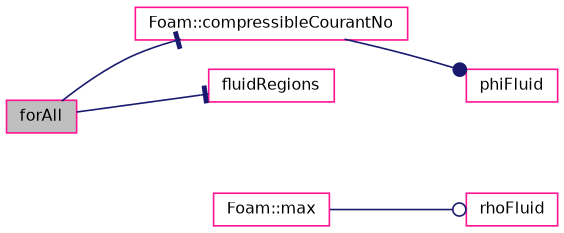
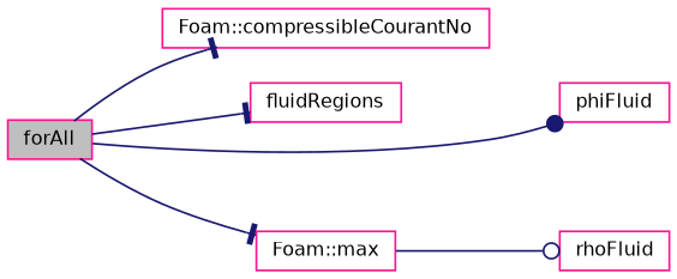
  digraph {
    rankdir=LR
    node [color=deeppink fontname=Helvetica fontsize=10 shape=record]
    edge [arrowhead=tee color=midnightblue fontname=Helvetica fontsize=10 labelfontname=Helvetica labelfontsize=10 style=solid]
    n1 [fillcolor=grey75 fontcolor=black height=0.2 label=forAll style=filled width=0.4]
    n2 [height=0.2 label="Foam::compressibleCourantNo" width=0.4]
    n3 [height=0.2 label=fluidRegions width=0.4]
    n4 [height=0.2 label="Foam::max" width=0.4]
    n5 [height=0.2 label=phiFluid width=0.4]
    n6 [height=0.2 label=rhoFluid width=0.4]
    n1 -> n2
    n1 -> n3
-   n2 -> n5 [arrowhead=dot]
+   n1 -> n4
+   n1 -> n5 [arrowhead=dot]
    n4 -> n6 [arrowhead=odot]
  }
